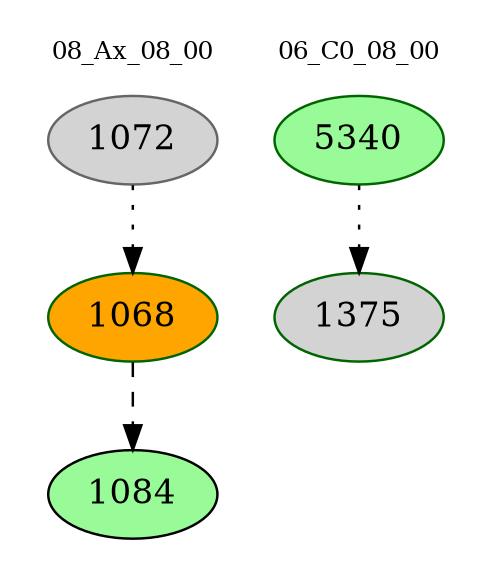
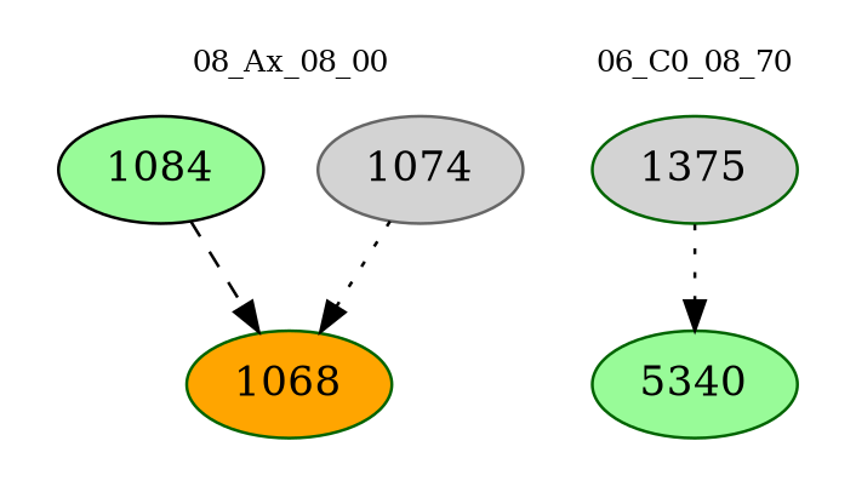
  digraph {
    node [color=darkgreen fillcolor=lightgrey style=filled]
    edge [color=black style=dotted]
-   n1 [color=gray40 label=1072]
+   n1 [color=gray40 label=1074]
    n2 [fillcolor=orange label=1068]
    n3 [color=black fillcolor=palegreen label=1084]
    n4 [label=1375]
    n5 [fillcolor=palegreen label=5340]
    subgraph cluster_1 {
      color=white
      fontsize=10
      label="08_Ax_08_00"
      n1
      n2
      n3
    }
    subgraph cluster_2 {
      color=white
      fontsize=10
-     label="06_C0_08_00"
+     label="06_C0_08_70"
      n4
      n5
    }
    n1 -> n2
-   n2 -> n3 [style=dashed]
-   n5 -> n4
+   n3 -> n2 [style=dashed]
+   n4 -> n5
  }
